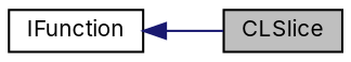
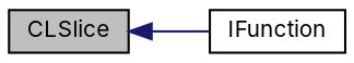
  digraph {
    rankdir=LR
    fontname=Inter
    node [color=black fontname=Inter fontsize=10 shape=record style=filled]
    n1 [fillcolor=grey75 fontcolor=black height=0.2 label=CLSlice width=0.4]
    n2 [fillcolor=white height=0.2 label=IFunction width=0.4]
-   n2 -> n1 [color=midnightblue dir=back fontname=Inter fontsize=10 labelfontname=Helvetica labelfontsize=10 style=solid]
+   n1 -> n2 [color=midnightblue dir=back fontname=Inter fontsize=10 labelfontname=Helvetica labelfontsize=10 style=solid]
  }
